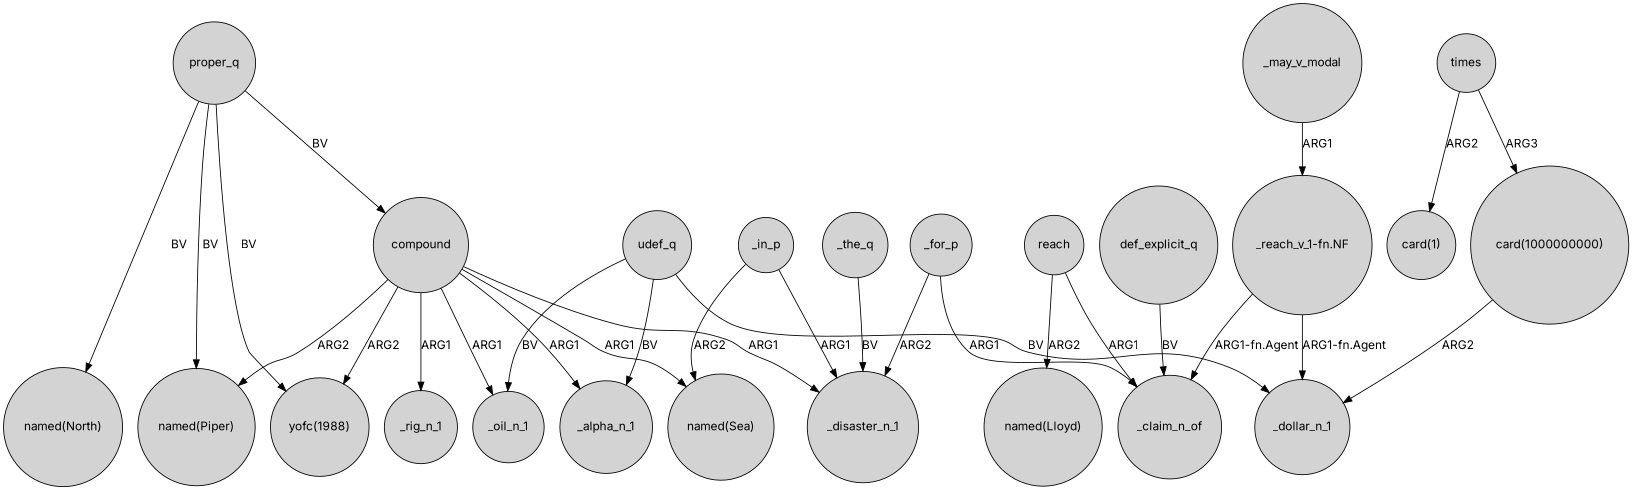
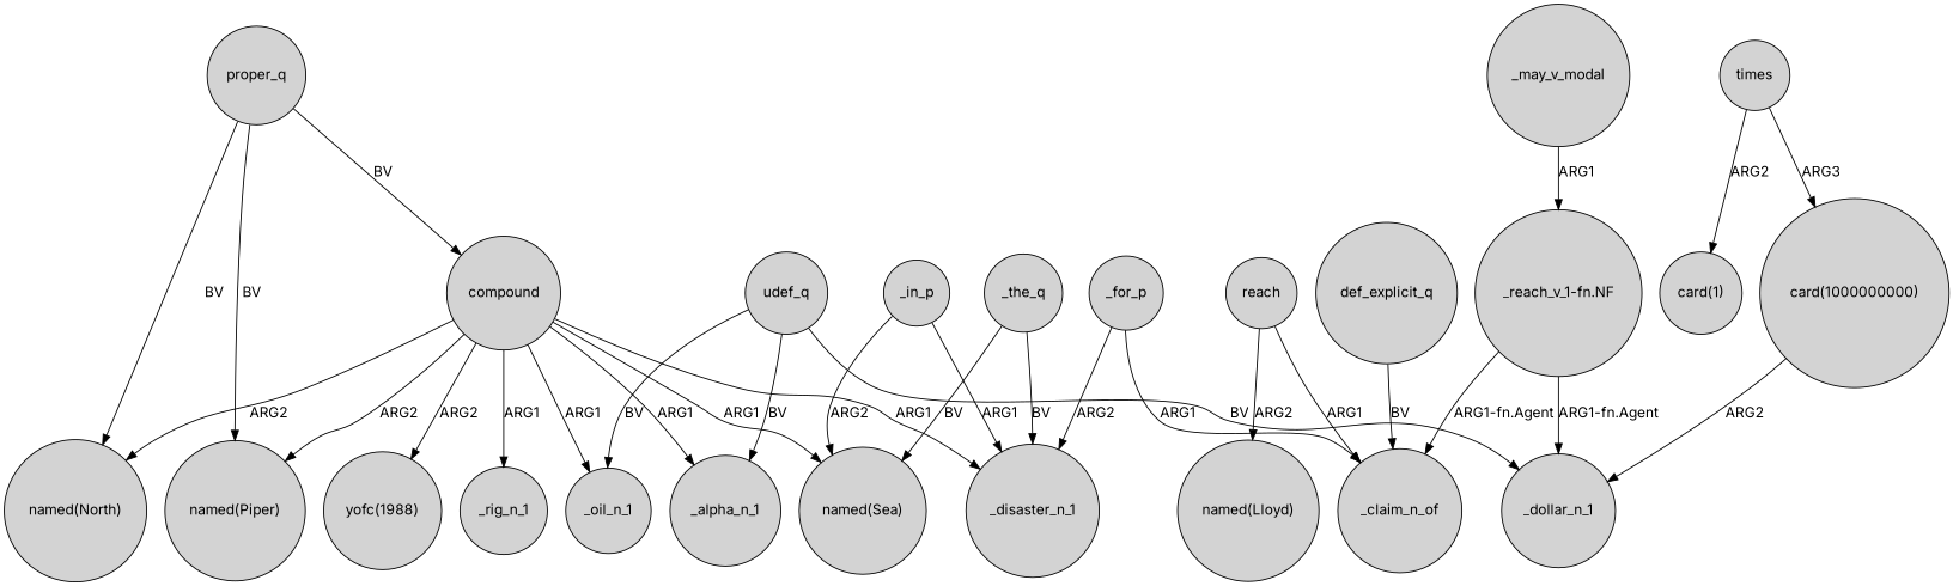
  digraph {
    fontname=Inter
    node [fontname=Inter shape=circle style=filled]
    edge [fontname=Inter]
    compound
    "named(North)"
    _disaster_n_1
    _rig_n_1
    _alpha_n_1
    "named(Sea)"
    "named(Piper)"
    _oil_n_1
    "yofc(1988)"
    _for_p
    _claim_n_of
    "_reach_v_1-fn.NF"
    _dollar_n_1
    _the_q
    proper_q
    udef_q
    times
    "card(1000000000)"
    "card(1)"
    n20 [label=reach]
    "named(Lloyd)"
    def_explicit_q
    _may_v_modal
    _in_p
+   compound -> "named(North)" [label=ARG2]
    compound -> _disaster_n_1 [label=ARG1]
    compound -> _rig_n_1 [label=ARG1]
    compound -> _alpha_n_1 [label=ARG1]
    compound -> "named(Sea)" [label=ARG1]
    compound -> "named(Piper)" [label=ARG2]
    compound -> _oil_n_1 [label=ARG1]
    compound -> "yofc(1988)" [label=ARG2]
    _for_p -> _disaster_n_1 [label=ARG2]
    _for_p -> _claim_n_of [label=ARG1]
    "_reach_v_1-fn.NF" -> _claim_n_of [label="ARG1-fn.Agent"]
    "_reach_v_1-fn.NF" -> _dollar_n_1 [label="ARG1-fn.Agent"]
    _the_q -> _disaster_n_1 [label=BV]
+   _the_q -> "named(Sea)" [label=BV]
    proper_q -> compound [label=BV]
    proper_q -> "named(North)" [label=BV]
    proper_q -> "named(Piper)" [label=BV]
-   proper_q -> "yofc(1988)" [label=BV]
    udef_q -> _alpha_n_1 [label=BV]
    udef_q -> _oil_n_1 [label=BV]
    udef_q -> _dollar_n_1 [label=BV]
    times -> "card(1000000000)" [label=ARG3]
    times -> "card(1)" [label=ARG2]
    "card(1000000000)" -> _dollar_n_1 [label=ARG2]
    n20 -> _claim_n_of [label=ARG1]
    n20 -> "named(Lloyd)" [label=ARG2]
    def_explicit_q -> _claim_n_of [label=BV]
    _may_v_modal -> "_reach_v_1-fn.NF" [label=ARG1]
    _in_p -> _disaster_n_1 [label=ARG1]
    _in_p -> "named(Sea)" [label=ARG2]
  }
